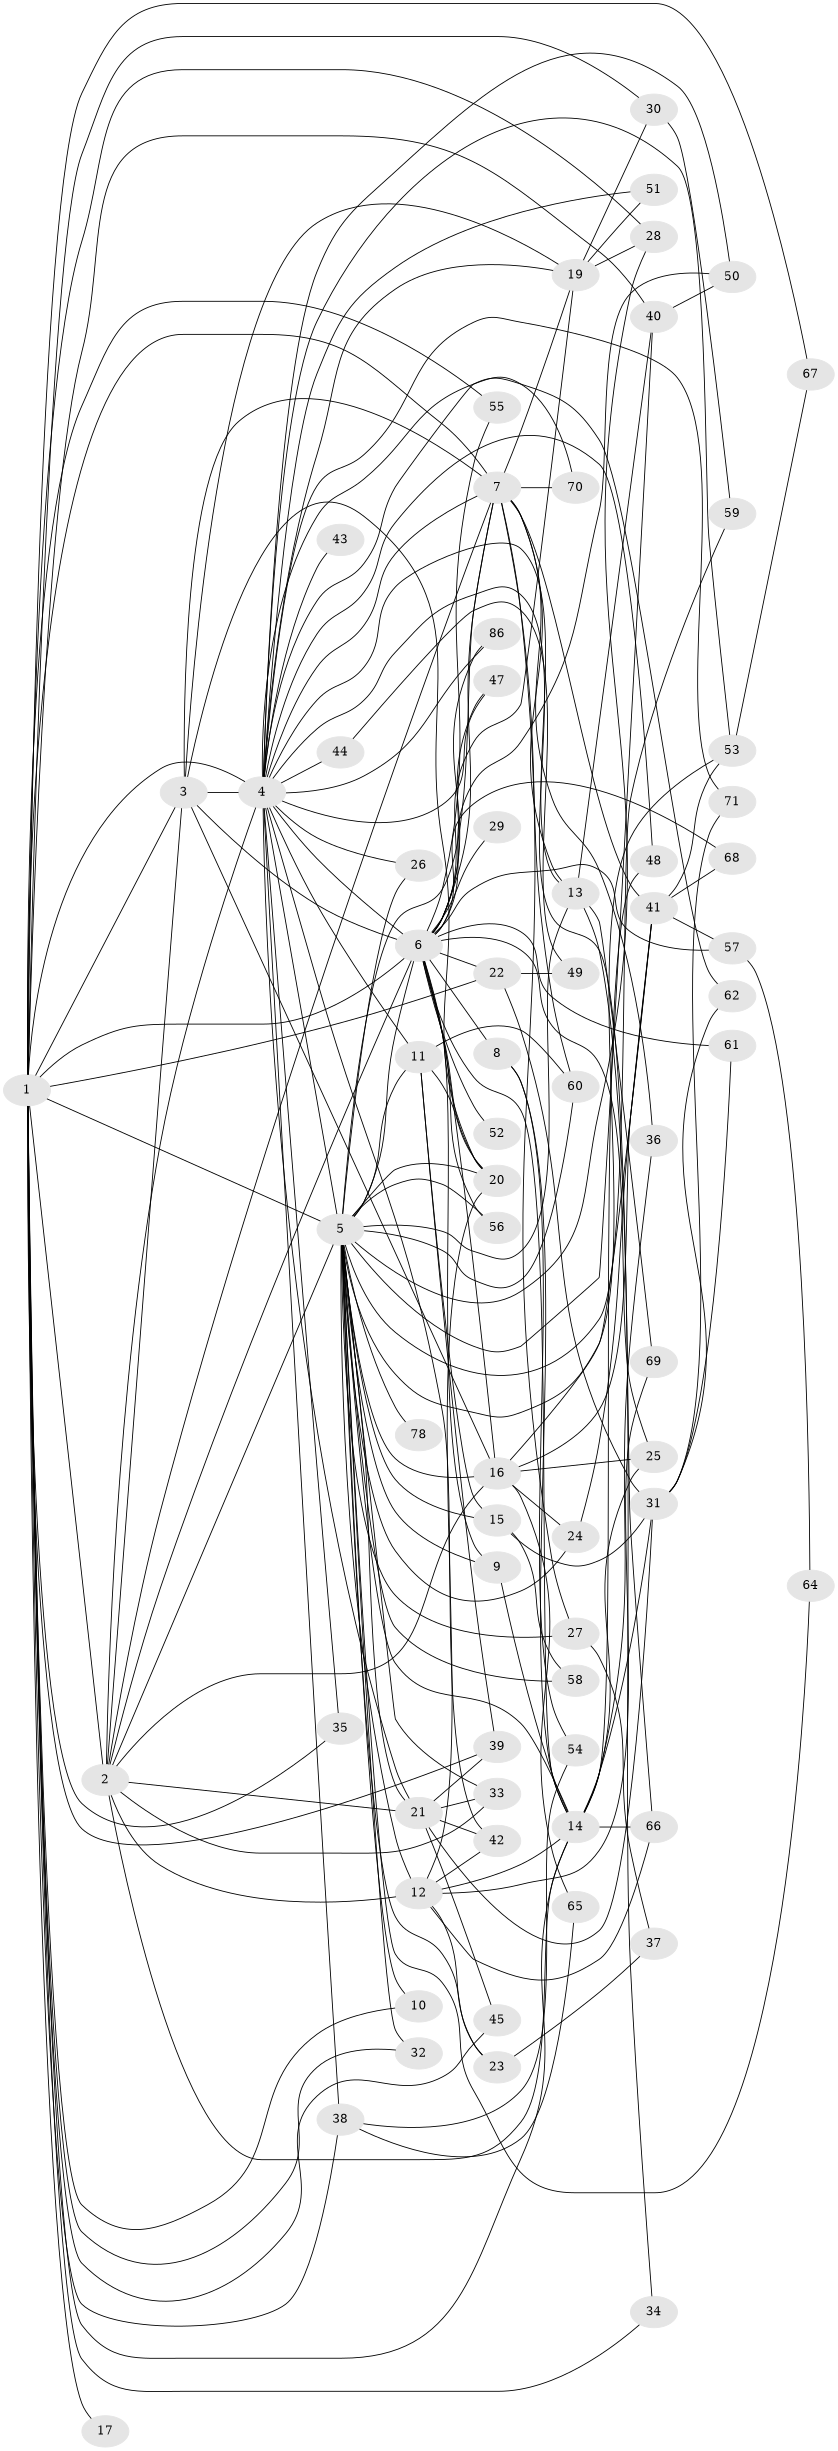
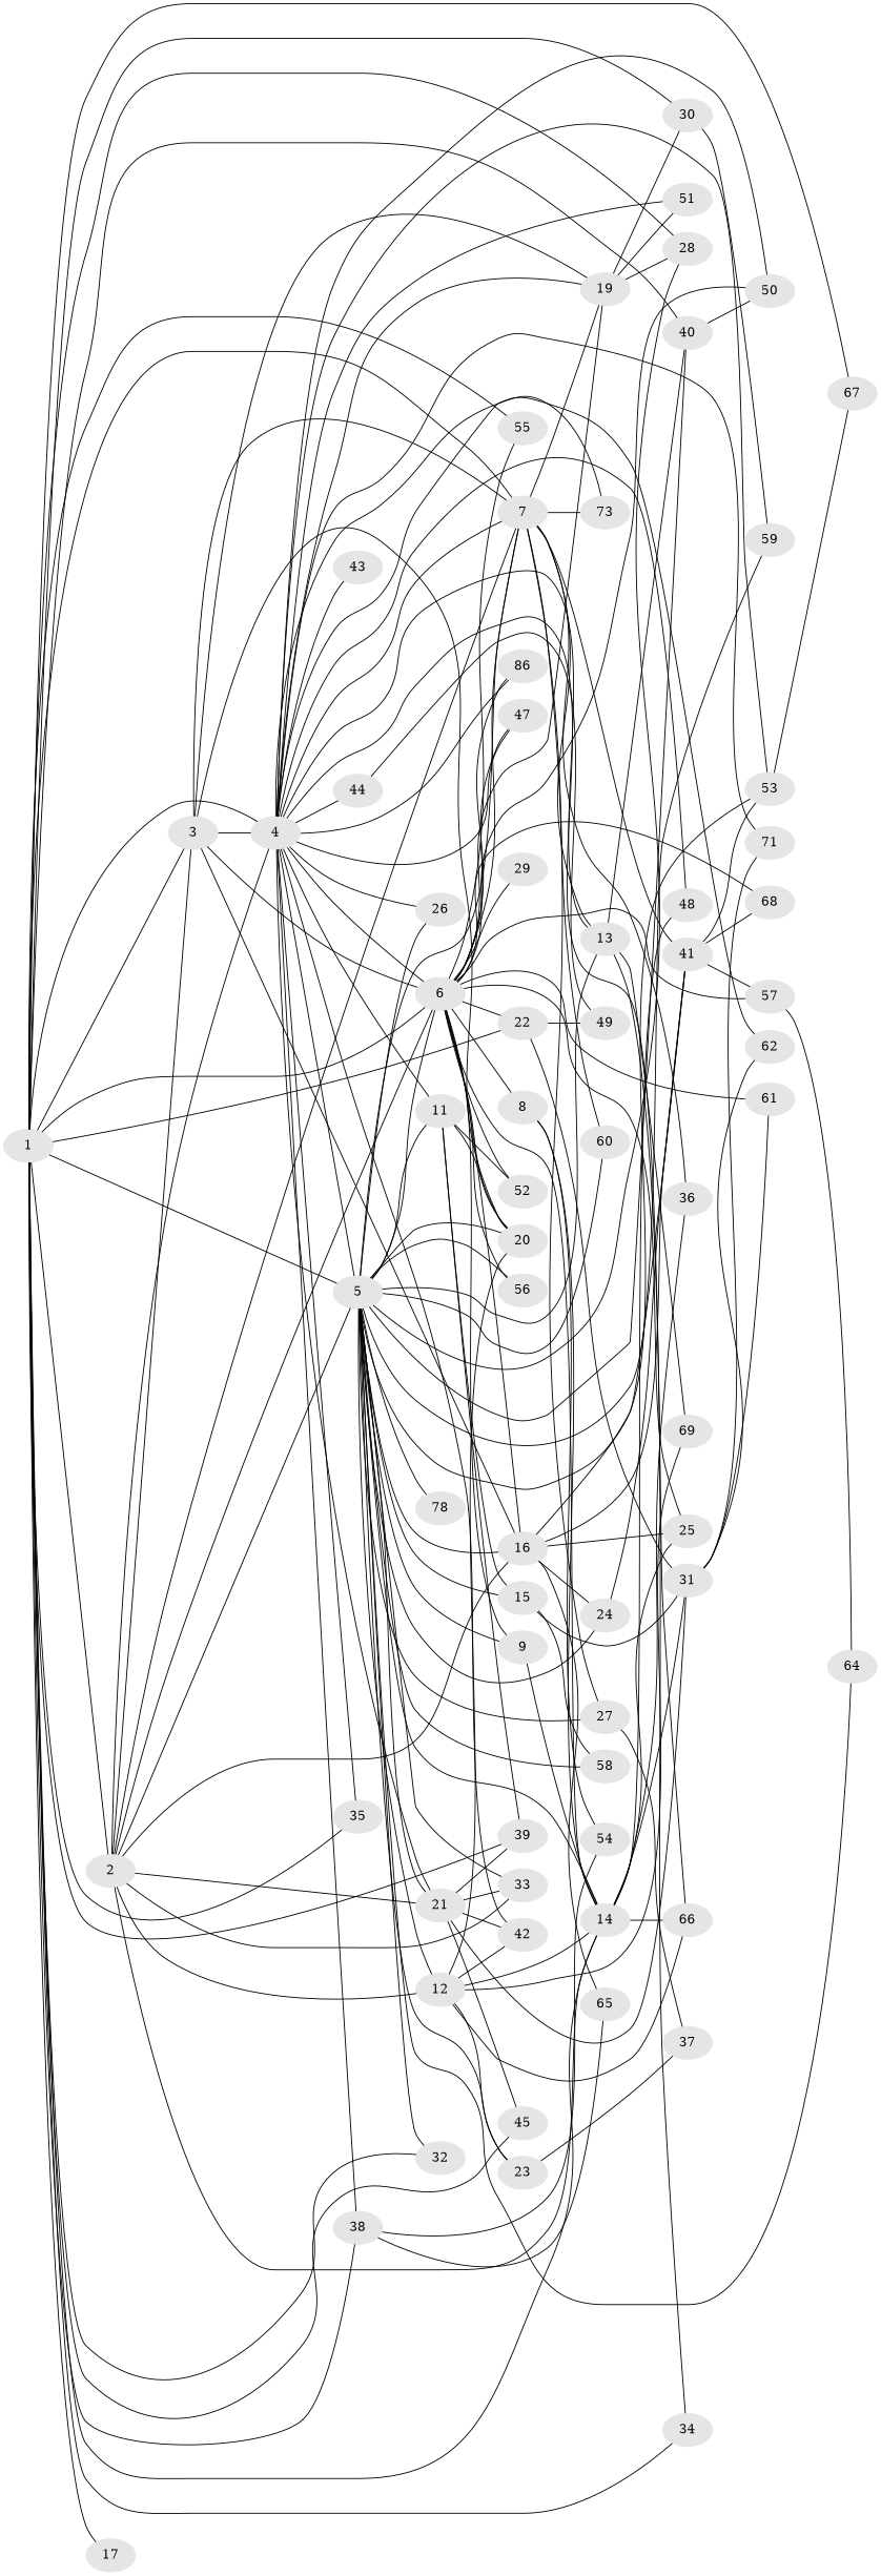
  graph {
    rankdir=LR
    node [color=gray90 style=filled]
    edge [weight=1.0]
    1
    2
    3
    4
    5
    6
    7
-   10
    14
    17
    22
    28
    30
    32
    34
    35
    38
    39
    40
    45
    55
    67
    12
    16
    21
    33
    19
    20
    11
    13
    26
    42
    43
    44
    n35 [label=86]
    47
    48
    50
    51
    53
    62
    66
-   70
+   70 [label=73]
    71
    9
    15
    n47 [label=78]
    23
    24
    27
    41
    56
    58
    59
    60
    64
    8
    25
    29
    52
    57
    61
    68
    36
    31
    49
    54
    65
    69
    37
    1 -- 2
    1 -- 3
    1 -- 4 [weight=2.0]
    1 -- 5 [weight=3.0]
    1 -- 6 [weight=2.0]
    1 -- 7 [weight=3.0]
-   1 -- 10
    1 -- 14 [weight=2.0]
    1 -- 17
    1 -- 22
    1 -- 28
    1 -- 30
    1 -- 32
    1 -- 34
    1 -- 35
    1 -- 38
    1 -- 39
    1 -- 40
    1 -- 45
    1 -- 55
    1 -- 67
    2 -- 3
    2 -- 4 [weight=2.0]
    2 -- 5 [weight=3.0]
    2 -- 6 [weight=2.0]
    2 -- 7 [weight=3.0]
    2 -- 14 [weight=13.0]
    2 -- 12 [weight=2.0]
    2 -- 16
    2 -- 21
    2 -- 33
    3 -- 4 [weight=3.0]
    3 -- 6 [weight=2.0]
    3 -- 7 [weight=2.0]
    3 -- 16
    3 -- 19 [weight=2.0]
    3 -- 20 [weight=6.0]
    4 -- 5 [weight=3.0]
    4 -- 6 [weight=4.0]
    4 -- 7 [weight=4.0]
    4 -- 35
    4 -- 38
    4 -- 21
    4 -- 19
    4 -- 11 [weight=5.0]
    4 -- 13 [weight=2.0]
    4 -- 26
    4 -- 42
    4 -- 43
    4 -- 44
    4 -- n35
    4 -- 47
    4 -- 48
    4 -- 50
    4 -- 51
    4 -- 53
    4 -- 62
    4 -- 66
    4 -- 70
    4 -- 71
    5 -- 6 [weight=2.0]
    5 -- 7 [weight=20.0]
-   5 -- 10
    5 -- 14 [weight=5.0]
    5 -- 28
    5 -- 32
    5 -- 40
    5 -- 12 [weight=2.0]
    5 -- 16
    5 -- 21 [weight=2.0]
    5 -- 33
    5 -- 20
    5 -- 11
    5 -- 13 [weight=2.0]
    5 -- 26
    5 -- 9
    5 -- 15 [weight=2.0]
    5 -- n47
    5 -- 23
    5 -- 24
    5 -- 27 [weight=2.0]
    5 -- 41
    5 -- 56
    5 -- 58
    5 -- 59
    5 -- 60
    5 -- 64
    6 -- 7 [weight=4.0]
    6 -- 14
    6 -- 22
    6 -- 55
    6 -- 16
    6 -- 19
    6 -- 20
    6 -- n35
    6 -- 47
    6 -- 50
    6 -- 9
    6 -- 56
    6 -- 8
    6 -- 25
    6 -- 29
    6 -- 52
    6 -- 57
    6 -- 61
    6 -- 68
    7 -- 19
    7 -- 13
    7 -- 70
    7 -- 27
    7 -- 41
    7 -- 60
    7 -- 36
    14 -- 48
    14 -- 66
    14 -- 25
    14 -- 36
    14 -- 31
    22 -- 31
    22 -- 49
    30 -- 59
    38 -- 54
    38 -- 65
    40 -- 50
    12 -- 14
    12 -- 20
    12 -- 42
    12 -- 66
    12 -- 23
    12 -- 69
    16 -- 53
    16 -- 24 [weight=2.0]
    16 -- 41
    16 -- 25
    16 -- 65
    21 -- 39
    21 -- 45
    21 -- 33
    21 -- 42
    21 -- 31
    19 -- 28
    19 -- 30
    19 -- 51
    11 -- 39
    11 -- 20 [weight=2.0]
    11 -- 15
-   11 -- 60
+   11 -- 52
    13 -- 34
    13 -- 40
    13 -- 69
    44 -- 49
    53 -- 67
    9 -- 14
    15 -- 58
    15 -- 31
    23 -- 37
    24 -- 41
    27 -- 37
    41 -- 53
    41 -- 57
    41 -- 68
    8 -- 14
    8 -- 54
    57 -- 64
    31 -- 62
    31 -- 71
    31 -- 61
  }
